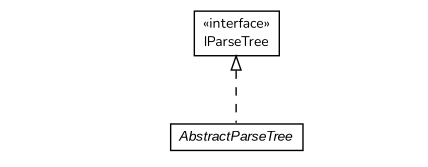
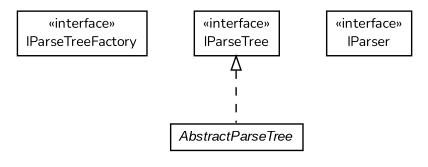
  digraph {
    nodesep=0.25
    ranksep=0.5
    fontname=Nunito
    node [fontcolor=black fontname=Nunito fontsize=10.0 shape=plaintext]
+   n1 [label=<<table title="edu.arizona.biosemantics.semanticmarkup.ling.parse.IParseTreeFactory" border="0" cellborder="1" cellspacing="0" cellpadding="2" port="p" href="./IParseTreeFactory.html"> 		<tr><td><table border="0" cellspacing="0" cellpadding="1"> <tr><td align="center" balign="center"> &#171;interface&#187; </td></tr> <tr><td align="center" balign="center"> IParseTreeFactory </td></tr> 		</table></td></tr> 		</table>>]
    n2 [label=<<table title="edu.arizona.biosemantics.semanticmarkup.ling.parse.IParseTree" border="0" cellborder="1" cellspacing="0" cellpadding="2" port="p" href="./IParseTree.html"> 		<tr><td><table border="0" cellspacing="0" cellpadding="1"> <tr><td align="center" balign="center"> &#171;interface&#187; </td></tr> <tr><td align="center" balign="center"> IParseTree </td></tr> 		</table></td></tr> 		</table>>]
    n3 [label=<<table title="edu.arizona.biosemantics.semanticmarkup.ling.parse.AbstractParseTree" border="0" cellborder="1" cellspacing="0" cellpadding="2" port="p" href="./AbstractParseTree.html"> 		<tr><td><table border="0" cellspacing="0" cellpadding="1"> <tr><td align="center" balign="center"><font face="arial italic"> AbstractParseTree </font></td></tr> 		</table></td></tr> 		</table>>]
+   n4 [label=<<table title="edu.arizona.biosemantics.semanticmarkup.ling.parse.IParser" border="0" cellborder="1" cellspacing="0" cellpadding="2" port="p" href="./IParser.html"> 		<tr><td><table border="0" cellspacing="0" cellpadding="1"> <tr><td align="center" balign="center"> &#171;interface&#187; </td></tr> <tr><td align="center" balign="center"> IParser </td></tr> 		</table></td></tr> 		</table>>]
    n2 -> n3 [arrowtail=empty dir=back fontname=Nunito fontsize=10 headport=p labelfontname=arial labelfontsize=10 style=dashed tailport=p]
  }
